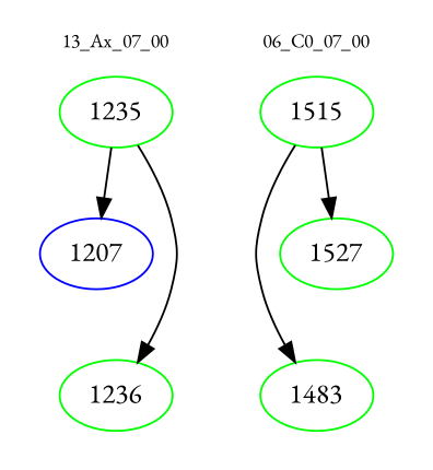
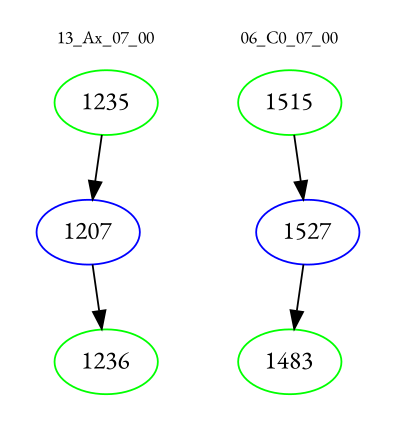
  digraph {
    fontname="EB Garamond"
    node [color=green fontname="EB Garamond"]
    edge [color=black fontname="EB Garamond"]
    n1 [label=1235]
    n2 [color=blue label=1207]
    n3 [label=1236]
    n4 [label=1515]
    n5 [label=1483]
-   n6 [label=1527]
+   n6 [color=blue label=1527]
    subgraph cluster_1 {
      color=white
      fontsize=10
      label="13_Ax_07_00"
      n1
      n2
      n3
    }
    subgraph cluster_2 {
      color=white
      fontsize=10
      label="06_C0_07_00"
      n4
      n5
      n6
    }
    n1 -> n2
-   n1 -> n3
-   n4 -> n5
+   n2 -> n3
+   n6 -> n5
    n4 -> n6
  }
